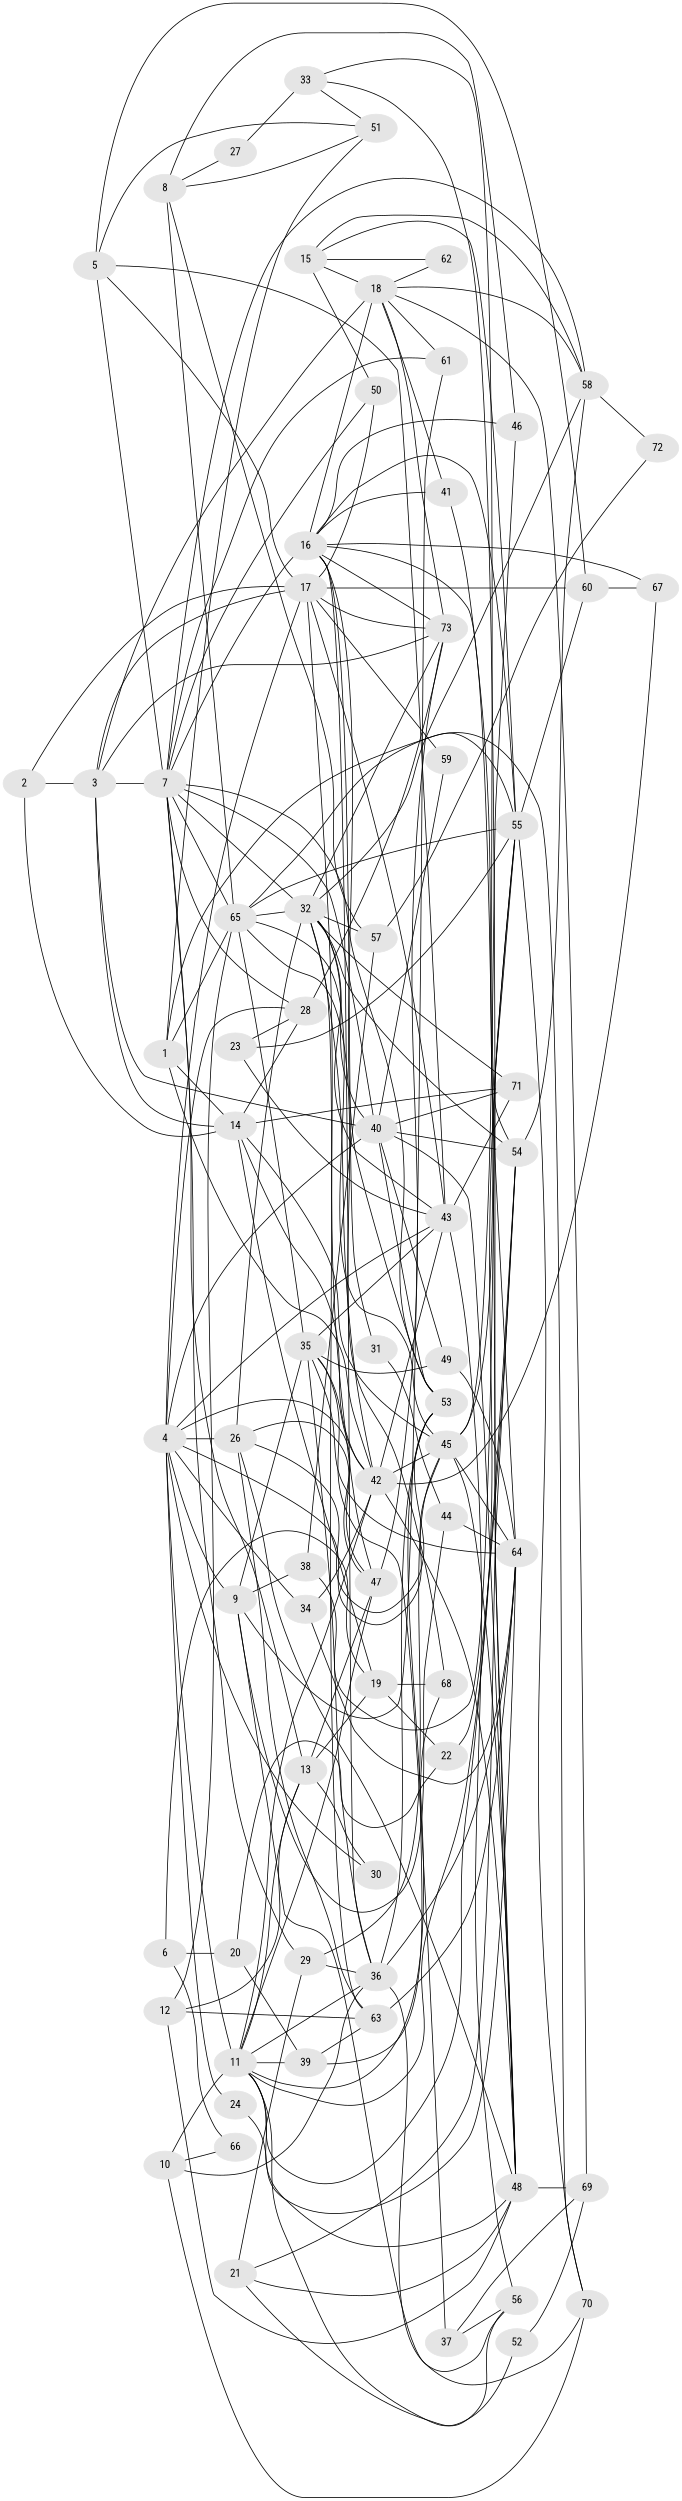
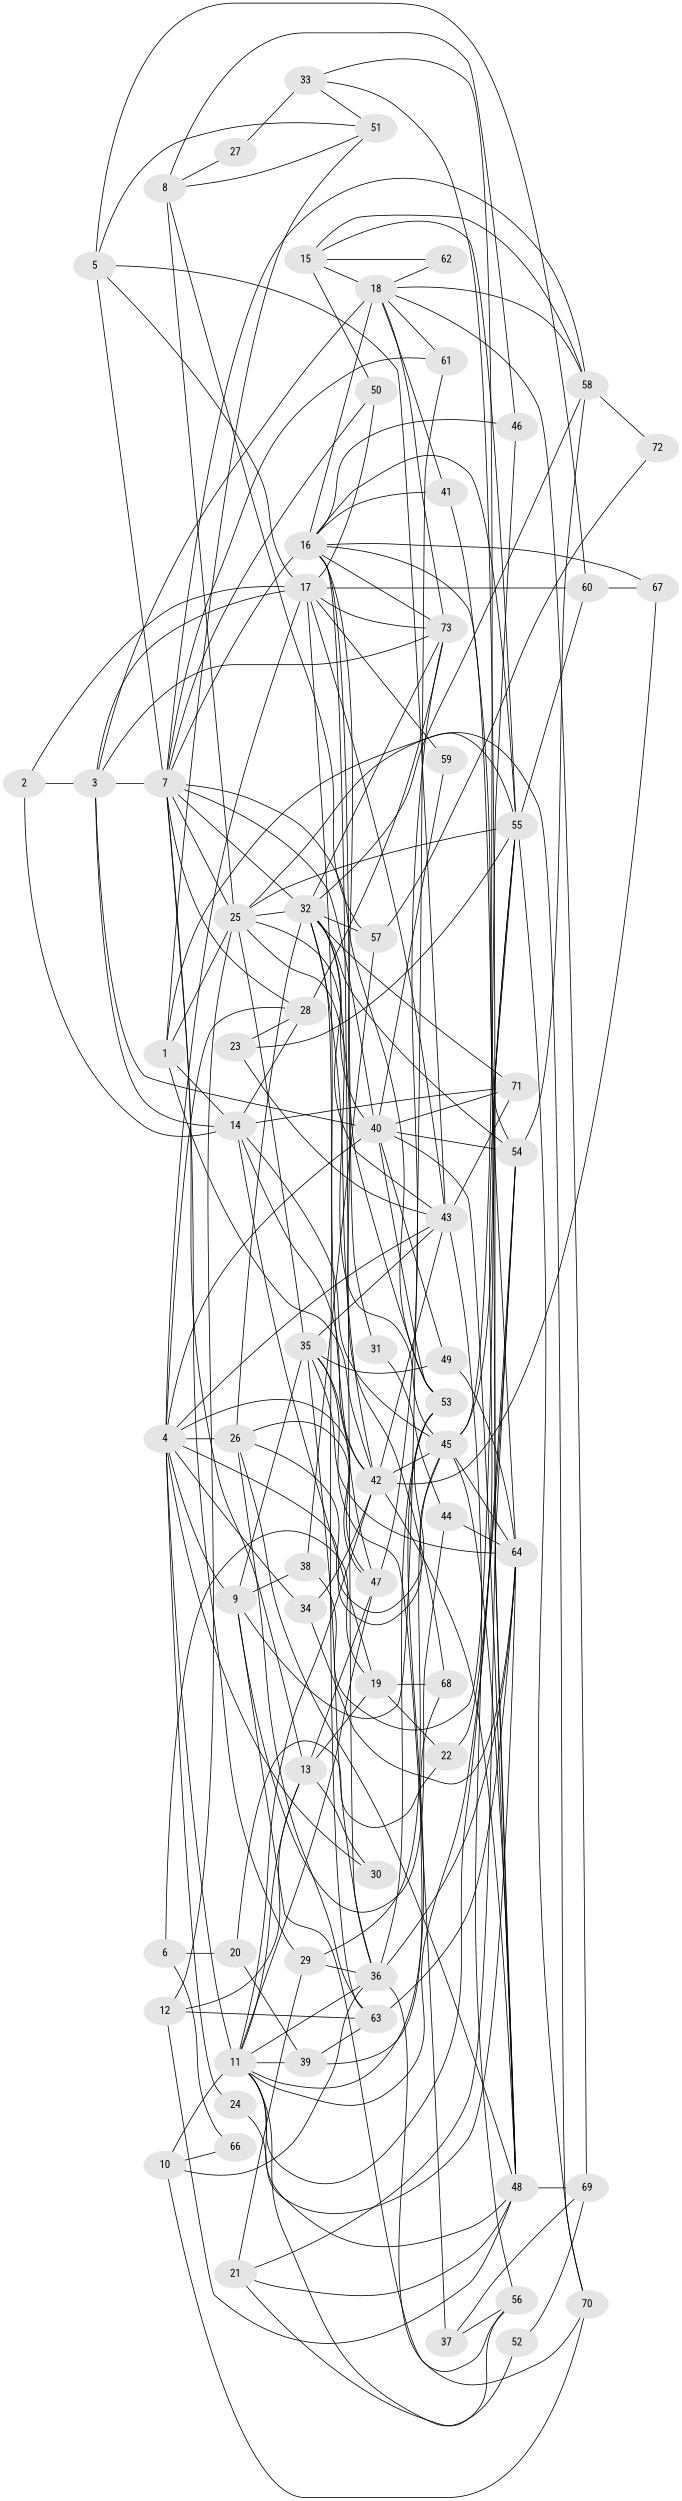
  graph {
    fontname="Roboto Condensed"
    rankdir=LR
    node [color=gray90 fontname="Roboto Condensed" style=filled]
    edge [fontname="Roboto Condensed" weight=1.0]
    1
    14
-   25 [label=65]
+   25
    42
    51
    55
    28
    45
    19
    71
    32
    35
    70
    68
    43
    48
    67
    60
    2
    3
    17
    7
    18
    40
    73
    47
    50
    59
    13
    16
    29
    53
    58
    61
    62
    41
    69
    54
    49
    4
    9
    11
    24
    26
    30
    34
    38
    44
    56
    36
    39
    52
    64
    63
    46
    5
    6
    20
    66
    22
    31
    57
    72
    8
    27
    33
    37
    10
    12
    15
    21
    23
    1 -- 14 [weight=4.0]
    1 -- 25 [weight=2.0]
    1 -- 42
    1 -- 51
    1 -- 55
    14 -- 42
    14 -- 28
    14 -- 45
    14 -- 19
    14 -- 71
    25 -- 55 [weight=2.0]
    25 -- 45
    25 -- 32
    25 -- 35
    25 -- 70
    25 -- 68
    42 -- 45 [weight=2.0]
    42 -- 43
    42 -- 48
    42 -- 67
    55 -- 70
    55 -- 60
    28 -- 73
    45 -- 55
    45 -- 48
    45 -- 64
    45 -- 46
    19 -- 68
    19 -- 22
    32 -- 42
    32 -- 71
    32 -- 43
    32 -- 40
    32 -- 73
    32 -- 58
    32 -- 54
    32 -- 63
    32 -- 57
    35 -- 42 [weight=2.0]
    35 -- 43
    35 -- 49 [weight=2.0]
    35 -- 36
    35 -- 64
    35 -- 37
    43 -- 71
    43 -- 56
    48 -- 69 [weight=2.0]
    60 -- 67
    2 -- 14
    2 -- 3
    2 -- 17
    3 -- 14 [weight=2.0]
    3 -- 17 [weight=2.0]
    3 -- 7
    3 -- 18
    3 -- 40 [weight=2.0]
    3 -- 73
    17 -- 43
    17 -- 60
    17 -- 73
    17 -- 47
    17 -- 50
    17 -- 59
    7 -- 25
    7 -- 28
    7 -- 32
    7 -- 40
    7 -- 50
    7 -- 13
    7 -- 16
    7 -- 29 [weight=2.0]
    7 -- 53
    7 -- 58
    7 -- 61
    18 -- 73
    18 -- 58
    18 -- 61
    18 -- 62
    18 -- 41
    18 -- 69
    40 -- 71
    40 -- 48
    40 -- 59
    40 -- 53
    40 -- 54
    40 -- 49
    47 -- 73
    13 -- 19
    13 -- 47
    13 -- 30
    16 -- 55 [weight=2.0]
    16 -- 48
    16 -- 67
    16 -- 18
    16 -- 73
    16 -- 53
    16 -- 41
    16 -- 36
    16 -- 46
    16 -- 31
    29 -- 45
    29 -- 36
    58 -- 72
    41 -- 64
    54 -- 58
    49 -- 64
    4 -- 28
    4 -- 45
    4 -- 43
    4 -- 17
    4 -- 40
    4 -- 47 [weight=3.0]
    4 -- 9 [weight=2.0]
    4 -- 11
    4 -- 24
    4 -- 26 [weight=2.0]
    4 -- 30
    4 -- 34
    9 -- 35
    9 -- 61
    9 -- 38
    9 -- 44
    9 -- 56
    11 -- 42
    11 -- 55
    11 -- 48 [weight=2.0]
    11 -- 47
    11 -- 13
    11 -- 53
    11 -- 54
    11 -- 36
    11 -- 39
    11 -- 52
    24 -- 64
    26 -- 32
    26 -- 48
    26 -- 47
    26 -- 53
    26 -- 63
    34 -- 42
    34 -- 64
    38 -- 55
    38 -- 57
    44 -- 64
    36 -- 70
    36 -- 53
    36 -- 64
    39 -- 68
    39 -- 63
    52 -- 69
    63 -- 64
    5 -- 51
    5 -- 43
    5 -- 60
    5 -- 17
    5 -- 7
    6 -- 19
    6 -- 20
    6 -- 66
    20 -- 39
    20 -- 22
    22 -- 54
    31 -- 44
    57 -- 72
    8 -- 25
    8 -- 51
    8 -- 46
    8 -- 57
    8 -- 27
    27 -- 33
    33 -- 51
    33 -- 48
    33 -- 54
    37 -- 69
    37 -- 56
    10 -- 70
    10 -- 11
    10 -- 36
    10 -- 66
    12 -- 25
    12 -- 48
    12 -- 13
    12 -- 63
    15 -- 55
    15 -- 18
    15 -- 50
    15 -- 58
    15 -- 62
    21 -- 48
    21 -- 29
    21 -- 54
    21 -- 56
    23 -- 55
    23 -- 28
    23 -- 43
  }
